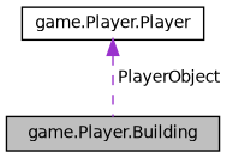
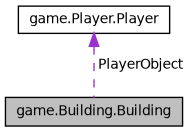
  digraph {
    node [color=black fontname=Helvetica fontsize=10 shape=record style=filled]
-   n1 [fillcolor=grey75 fontcolor=black height=0.2 label="game.Player.Building" width=0.4]
+   n1 [fillcolor=grey75 fontcolor=black height=0.2 label="game.Building.Building" width=0.4]
    n2 [fillcolor=white height=0.2 label="game.Player.Player" width=0.4]
    n2 -> n1 [color=darkorchid3 dir=back fontname=Helvetica fontsize=10 label=" PlayerObject" labelfontname=Helvetica labelfontsize=10 style=dashed]
  }
